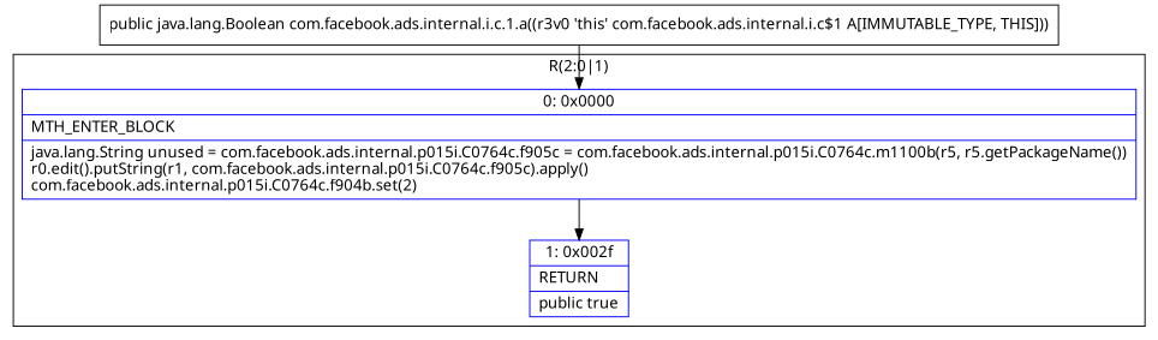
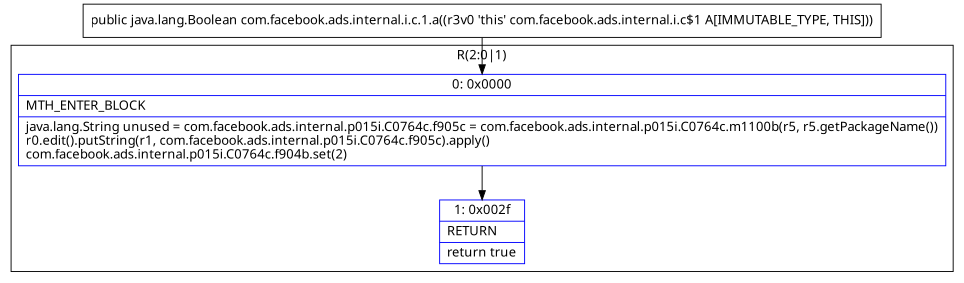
  digraph {
    fontname="Noto Sans"
    node [color=blue shape=record fontname="Noto Sans"]
    edge [fontname="Noto Sans"]
    n1 [label="{0\:\ 0x0000|MTH_ENTER_BLOCK\l|java.lang.String unused = com.facebook.ads.internal.p015i.C0764c.f905c = com.facebook.ads.internal.p015i.C0764c.m1100b(r5, r5.getPackageName())\lr0.edit().putString(r1, com.facebook.ads.internal.p015i.C0764c.f905c).apply()\lcom.facebook.ads.internal.p015i.C0764c.f904b.set(2)\l}"]
-   n2 [label="{1\:\ 0x002f|RETURN\l|public true\l}"]
+   n2 [label="{1\:\ 0x002f|RETURN\l|return true\l}"]
    n3 [label="{public java.lang.Boolean com.facebook.ads.internal.i.c.1.a((r3v0 'this' com.facebook.ads.internal.i.c$1 A[IMMUTABLE_TYPE, THIS])) }" color=""]
    subgraph cluster_1 {
      label="R(2:0|1)"
      n1
      n2
    }
    n1 -> n2
    n3 -> n1
  }
